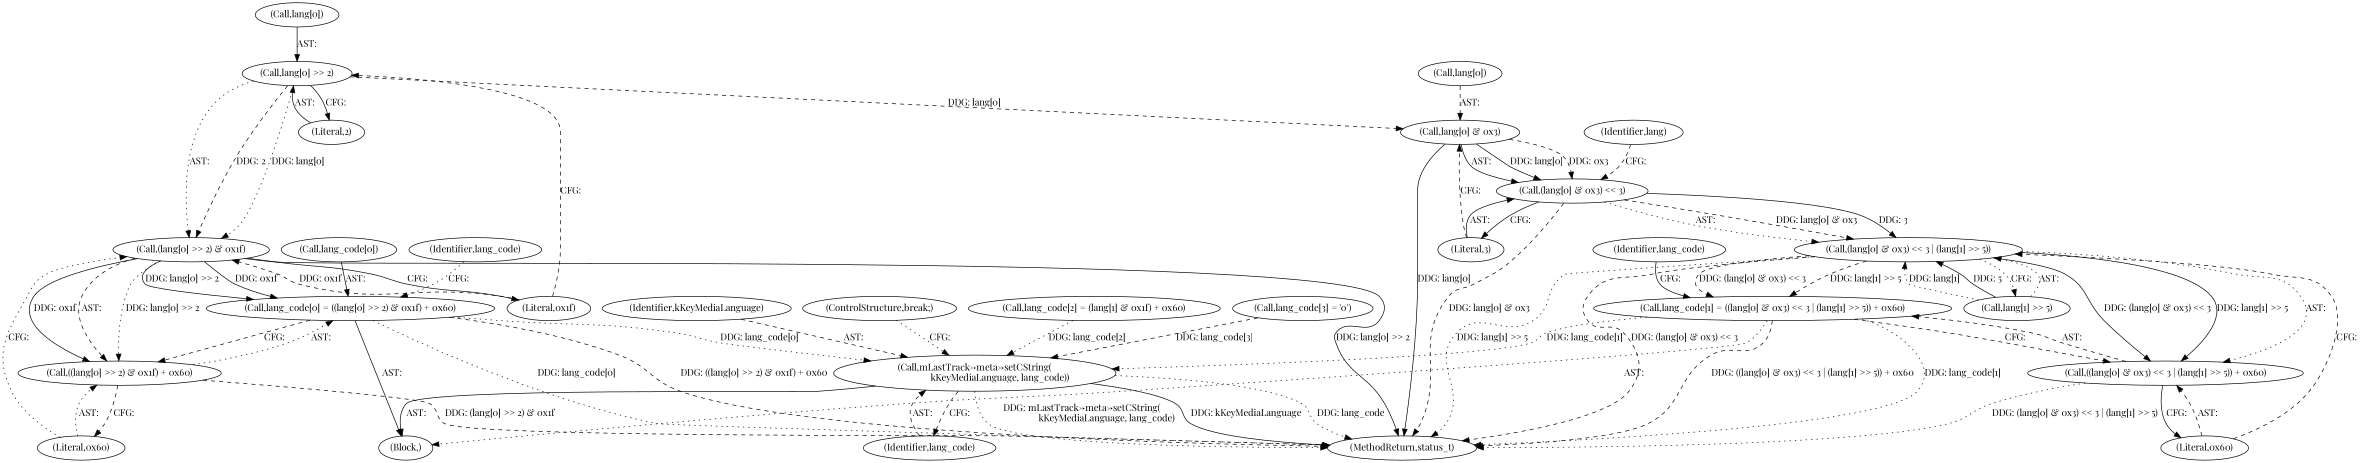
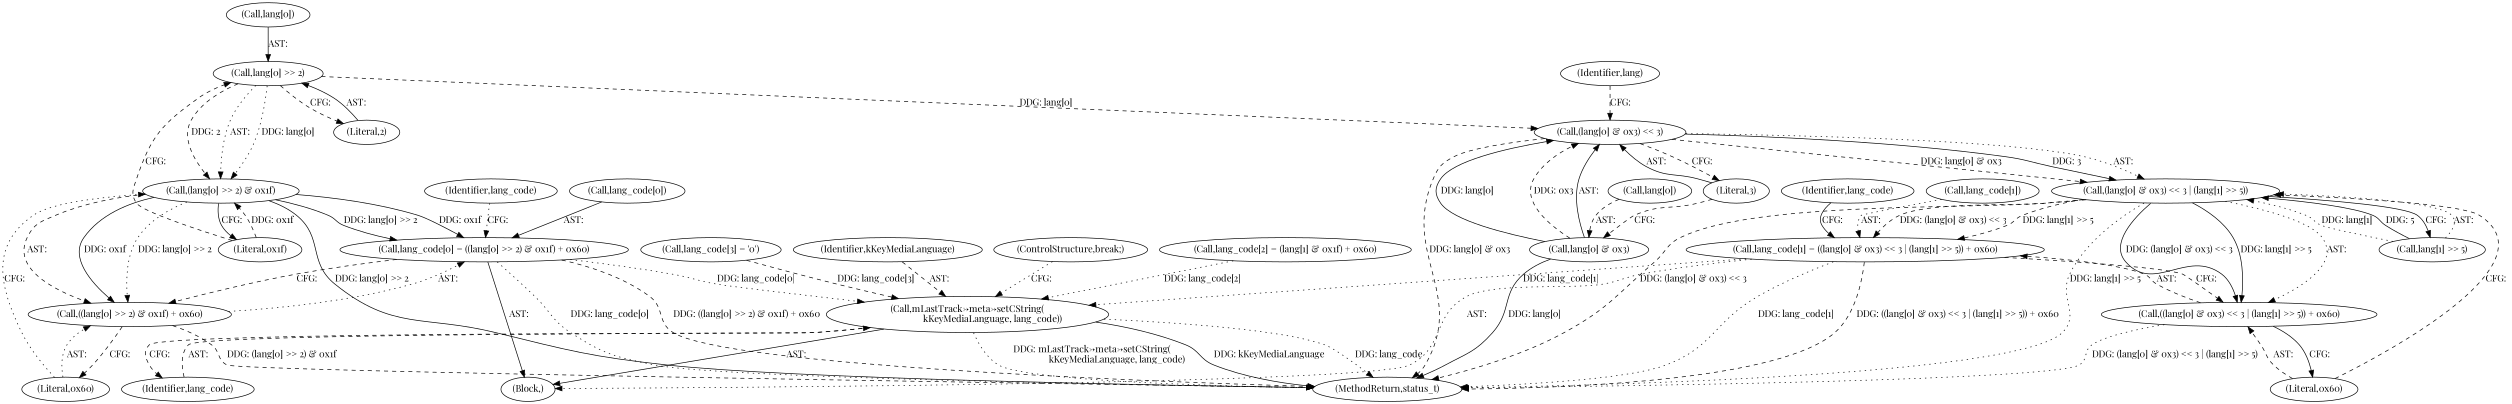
  digraph {
    fontname="Playfair Display"
    node [fontname="Playfair Display"]
    edge [fontname="Playfair Display" style=dashed]
    n1 [label="(Call,lang[0] >> 2)"]
    n2 [label="(Call,(lang[0] >> 2) & 0x1f)"]
    n3 [label="(Call,lang[0] & 0x3)"]
    n4 [label="(Literal,2)"]
    n5 [label="(Call,lang_code[0] = ((lang[0] >> 2) & 0x1f) + 0x60)"]
    n6 [label="(Call,((lang[0] >> 2) & 0x1f) + 0x60)"]
    n7 [label="(Literal,0x1f)"]
    n8 [label="(MethodReturn,status_t)"]
    n9 [label="(Call,(lang[0] & 0x3) << 3)"]
    n10 [label="(Call,mLastTrack->meta->setCString(\n                    kKeyMediaLanguage, lang_code))"]
    n11 [label="(Block,)"]
    n12 [label="(Literal,0x60)"]
    n13 [label="(Identifier,lang_code)"]
    n14 [label="(Call,(lang[0] & 0x3) << 3 | (lang[1] >> 5))"]
    n15 [label="(Literal,3)"]
    n16 [label="(Call,lang_code[1] = ((lang[0] & 0x3) << 3 | (lang[1] >> 5)) + 0x60)"]
    n17 [label="(Call,((lang[0] & 0x3) << 3 | (lang[1] >> 5)) + 0x60)"]
    n18 [label="(Call,lang[1] >> 5)"]
    n19 [label="(Literal,0x60)"]
    n20 [label="(Call,lang_code[0])"]
    n21 [label="(Call,lang_code[2] = (lang[1] & 0x1f) + 0x60)"]
    n22 [label="(Identifier,lang)"]
    n23 [label="(Call,lang[0])"]
    n24 [label="(Identifier,lang_code)"]
    n25 [label="(Call,lang_code[3] = '\0')"]
    n26 [label="(Identifier,lang_code)"]
+   n27 [label="(Call,lang_code[1])"]
    n28 [label="(Call,lang[0])"]
    n29 [label="(Identifier,kKeyMediaLanguage)"]
    n30 [label="(ControlStructure,break;)"]
    n1 -> n2 [label="AST: " style=dotted]
    n1 -> n2 [label="DDG: lang[0]" style=dotted]
    n1 -> n2 [label="DDG: 2"]
-   n1 -> n3 [label="DDG: lang[0]"]
-   n1 -> n4 [label="CFG: " style=solid]
+   n1 -> n9 [label="DDG: lang[0]"]
+   n1 -> n4 [label="CFG: "]
    n2 -> n5 [label="DDG: lang[0] >> 2" style=solid]
    n2 -> n5 [label="DDG: 0x1f" style=solid]
    n2 -> n6 [label="AST: "]
    n2 -> n6 [label="DDG: lang[0] >> 2" style=dotted]
    n2 -> n6 [label="DDG: 0x1f" style=solid]
    n2 -> n7 [label="CFG: " style=solid]
    n2 -> n8 [label="DDG: lang[0] >> 2" style=solid]
    n3 -> n8 [label="DDG: lang[0]" style=solid]
    n3 -> n9 [label="AST: " style=solid]
    n3 -> n9 [label="DDG: lang[0]" style=solid]
    n3 -> n9 [label="DDG: 0x3"]
    n4 -> n1 [label="AST: " style=solid]
    n5 -> n6 [label="CFG: "]
    n5 -> n8 [label="DDG: lang_code[0]" style=dotted]
    n5 -> n8 [label="DDG: ((lang[0] >> 2) & 0x1f) + 0x60"]
    n5 -> n10 [label="DDG: lang_code[0]" style=dotted]
    n5 -> n11 [label="AST: " style=solid]
    n6 -> n5 [label="AST: " style=dotted]
    n6 -> n8 [label="DDG: (lang[0] >> 2) & 0x1f"]
    n6 -> n12 [label="CFG: "]
    n7 -> n1 [label="CFG: "]
    n7 -> n2 [label="DDG: 0x1f"]
    n9 -> n8 [label="DDG: lang[0] & 0x3"]
    n9 -> n14 [label="AST: " style=dotted]
    n9 -> n14 [label="DDG: lang[0] & 0x3"]
    n9 -> n14 [label="DDG: 3" style=solid]
-   n9 -> n15 [label="CFG: " style=solid]
+   n9 -> n15 [label="CFG: "]
    n10 -> n8 [label="DDG: mLastTrack->meta->setCString(\n                    kKeyMediaLanguage, lang_code)" style=dotted]
    n10 -> n8 [label="DDG: kKeyMediaLanguage" style=solid]
    n10 -> n8 [label="DDG: lang_code" style=dotted]
    n10 -> n11 [label="AST: " style=solid]
    n10 -> n13 [label="CFG: "]
    n12 -> n2 [label="CFG: " style=dotted]
    n12 -> n6 [label="AST: " style=dotted]
    n13 -> n10 [label="AST: "]
    n14 -> n8 [label="DDG: lang[1] >> 5" style=dotted]
    n14 -> n8 [label="DDG: (lang[0] & 0x3) << 3"]
    n14 -> n16 [label="DDG: (lang[0] & 0x3) << 3"]
    n14 -> n16 [label="DDG: lang[1] >> 5"]
    n14 -> n17 [label="AST: " style=dotted]
    n14 -> n17 [label="DDG: (lang[0] & 0x3) << 3" style=solid]
    n14 -> n17 [label="DDG: lang[1] >> 5" style=solid]
-   n14 -> n18 [label="CFG: " style=dotted]
+   n14 -> n18 [label="CFG: " style=solid]
    n15 -> n3 [label="CFG: "]
    n15 -> n9 [label="AST: " style=solid]
    n16 -> n8 [label="DDG: lang_code[1]" style=dotted]
    n16 -> n8 [label="DDG: ((lang[0] & 0x3) << 3 | (lang[1] >> 5)) + 0x60"]
    n16 -> n10 [label="DDG: lang_code[1]" style=dotted]
    n16 -> n11 [label="AST: " style=dotted]
    n16 -> n17 [label="CFG: "]
    n17 -> n8 [label="DDG: (lang[0] & 0x3) << 3 | (lang[1] >> 5)" style=dotted]
    n17 -> n16 [label="AST: "]
    n17 -> n19 [label="CFG: " style=solid]
    n18 -> n14 [label="AST: " style=dotted]
    n18 -> n14 [label="DDG: lang[1]" style=dotted]
    n18 -> n14 [label="DDG: 5" style=solid]
    n19 -> n14 [label="CFG: "]
    n19 -> n17 [label="AST: "]
    n20 -> n5 [label="AST: " style=solid]
    n21 -> n10 [label="DDG: lang_code[2]" style=dotted]
    n22 -> n9 [label="CFG: "]
    n23 -> n3 [label="AST: "]
    n24 -> n5 [label="CFG: " style=dotted]
    n25 -> n10 [label="DDG: lang_code[3]"]
    n26 -> n16 [label="CFG: " style=solid]
+   n27 -> n16 [label="AST: " style=dotted]
    n28 -> n1 [label="AST: " style=solid]
    n29 -> n10 [label="AST: "]
    n30 -> n10 [label="CFG: " style=dotted]
  }
